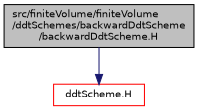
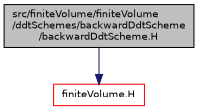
  digraph {
    node [fontname=Helvetica fontsize=10 shape=record]
    n1 [color=black fillcolor=grey75 fontcolor=black height=0.2 label="src/finiteVolume/finiteVolume\l/ddtSchemes/backwardDdtScheme\l/backwardDdtScheme.H" style=filled width=0.4]
-   n2 [color=red height=0.2 label="ddtScheme.H" width=0.4]
+   n2 [color=red height=0.2 label="finiteVolume.H" width=0.4]
    n1 -> n2 [color=midnightblue fontname=Helvetica fontsize=10 labelfontname=Helvetica labelfontsize=10 style=solid]
  }
